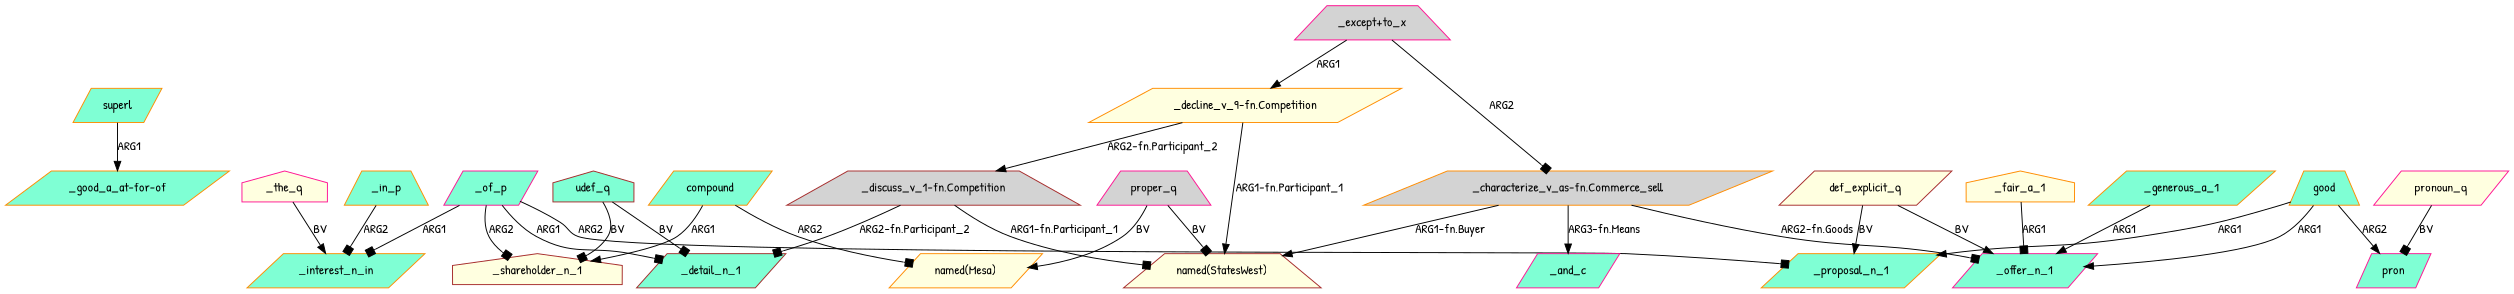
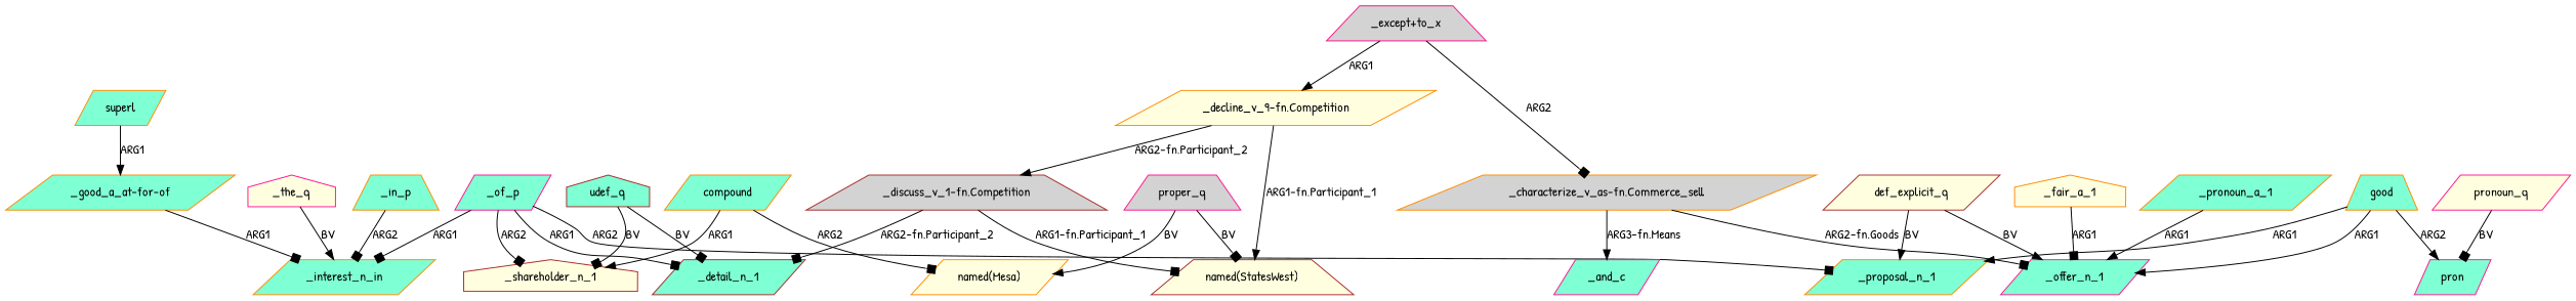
  digraph {
    fontname="Patrick Hand"
    node [color=darkorange fillcolor=aquamarine fontname="Patrick Hand" shape=parallelogram style=filled]
    edge [arrowhead=box fontname="Patrick Hand"]
    superl
    "_good_a_at-for-of"
    _interest_n_in
    _offer_n_1 [color=deeppink]
-   _generous_a_1
+   _generous_a_1 [label=_pronoun_a_1]
    udef_q [color=brown shape=house]
    _shareholder_n_1 [color=brown fillcolor=lightyellow shape=house]
    _detail_n_1 [color=brown]
    _of_p [color=deeppink]
    _proposal_n_1
    compound
    "named(Mesa)" [fillcolor=lightyellow]
    n13 [label=good shape=trapezium]
    pron [color=deeppink]
    "_except+to_x" [color=deeppink fillcolor=lightgrey shape=trapezium]
    n16 [fillcolor=lightyellow label="_decline_v_9-fn.Competition"]
    "_characterize_v_as-fn.Commerce_sell" [fillcolor=lightgrey]
    "named(StatesWest)" [color=brown fillcolor=lightyellow shape=trapezium]
    "_discuss_v_1-fn.Competition" [color=brown fillcolor=lightgrey shape=trapezium]
    _and_c [color=deeppink]
    proper_q [color=deeppink fillcolor=lightgrey shape=trapezium]
    pronoun_q [color=deeppink fillcolor=lightyellow]
    _the_q [color=deeppink fillcolor=lightyellow shape=house]
    _in_p [shape=trapezium]
    def_explicit_q [color=brown fillcolor=lightyellow]
    _fair_a_1 [fillcolor=lightyellow shape=house]
    superl -> "_good_a_at-for-of" [arrowhead=normal label=ARG1]
+   "_good_a_at-for-of" -> _interest_n_in [label=ARG1]
    _generous_a_1 -> _offer_n_1 [arrowhead=normal label=ARG1]
    udef_q -> _shareholder_n_1 [label=BV]
    udef_q -> _detail_n_1 [label=BV]
    _of_p -> _interest_n_in [label=ARG1]
    _of_p -> _shareholder_n_1 [label=ARG2]
    _of_p -> _detail_n_1 [label=ARG1]
    _of_p -> _proposal_n_1 [label=ARG2]
    compound -> _shareholder_n_1 [arrowhead=normal label=ARG1]
    compound -> "named(Mesa)" [label=ARG2]
    n13 -> _offer_n_1 [arrowhead=normal label=ARG1]
    n13 -> _proposal_n_1 [arrowhead=normal label=ARG1]
    n13 -> pron [arrowhead=normal label=ARG2]
    "_except+to_x" -> n16 [arrowhead=normal label=ARG1]
    "_except+to_x" -> "_characterize_v_as-fn.Commerce_sell" [label=ARG2]
    n16 -> "named(StatesWest)" [arrowhead=normal label="ARG1-fn.Participant_1"]
    n16 -> "_discuss_v_1-fn.Competition" [arrowhead=normal label="ARG2-fn.Participant_2"]
    "_characterize_v_as-fn.Commerce_sell" -> _offer_n_1 [label="ARG2-fn.Goods"]
-   "_characterize_v_as-fn.Commerce_sell" -> "named(StatesWest)" [arrowhead=normal label="ARG1-fn.Buyer"]
    "_characterize_v_as-fn.Commerce_sell" -> _and_c [arrowhead=normal label="ARG3-fn.Means"]
    "_discuss_v_1-fn.Competition" -> _detail_n_1 [label="ARG2-fn.Participant_2"]
    "_discuss_v_1-fn.Competition" -> "named(StatesWest)" [label="ARG1-fn.Participant_1"]
    proper_q -> "named(Mesa)" [arrowhead=normal label=BV]
    proper_q -> "named(StatesWest)" [label=BV]
    pronoun_q -> pron [label=BV]
    _the_q -> _interest_n_in [arrowhead=normal label=BV]
    _in_p -> _interest_n_in [label=ARG2]
    def_explicit_q -> _offer_n_1 [arrowhead=normal label=BV]
    def_explicit_q -> _proposal_n_1 [arrowhead=normal label=BV]
    _fair_a_1 -> _offer_n_1 [label=ARG1]
  }
